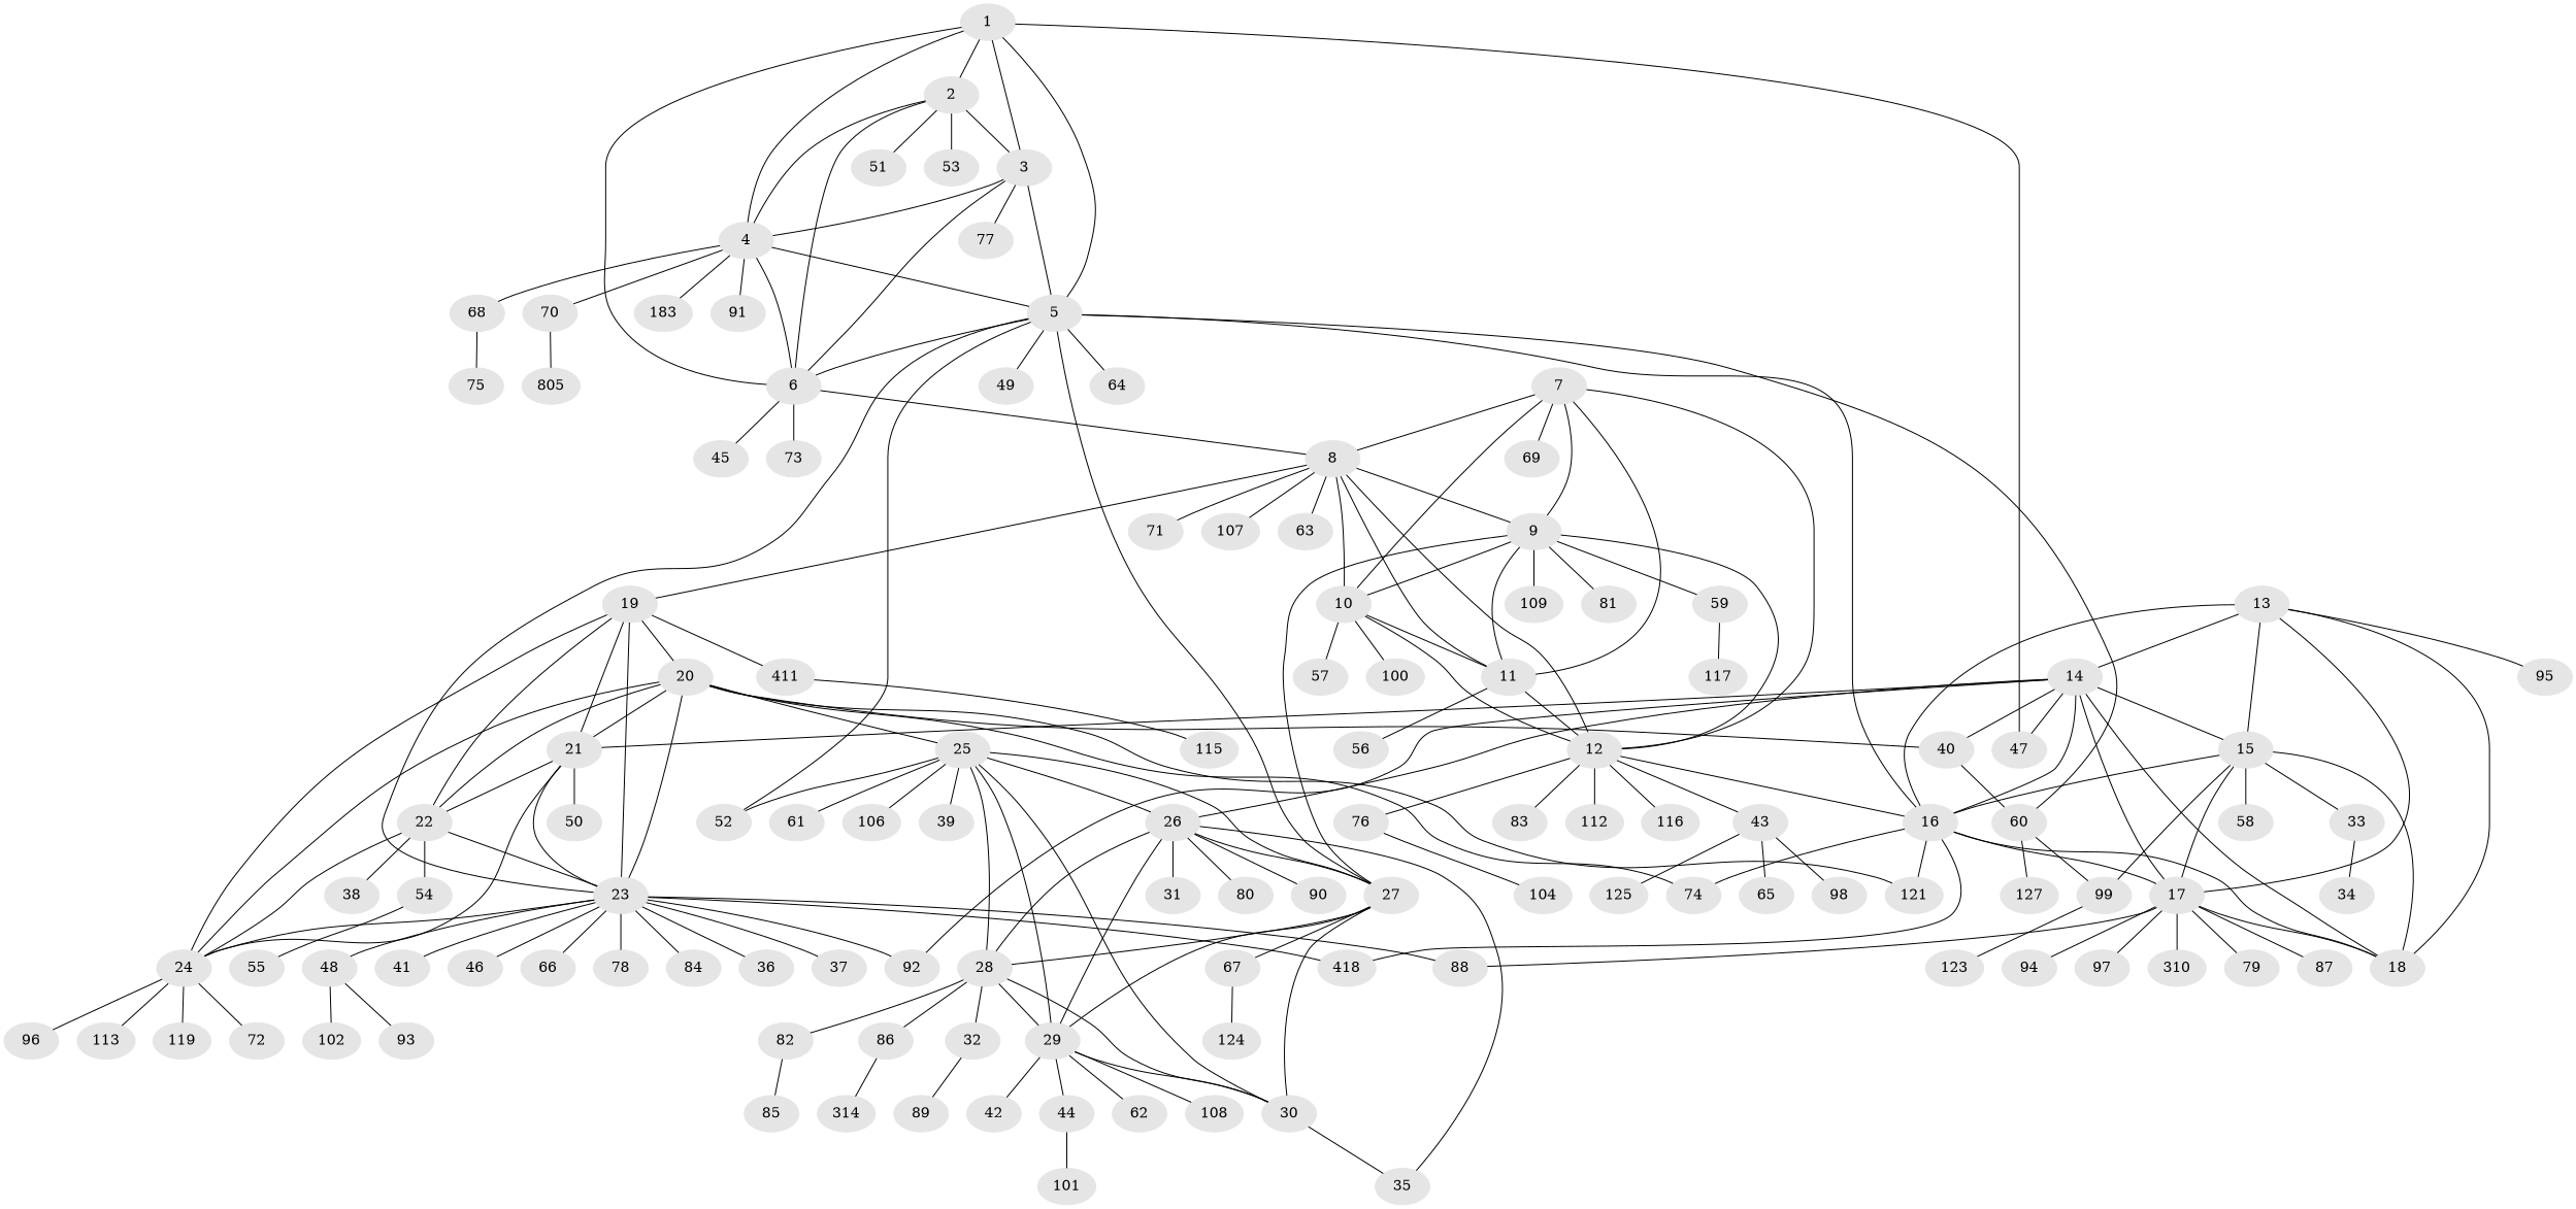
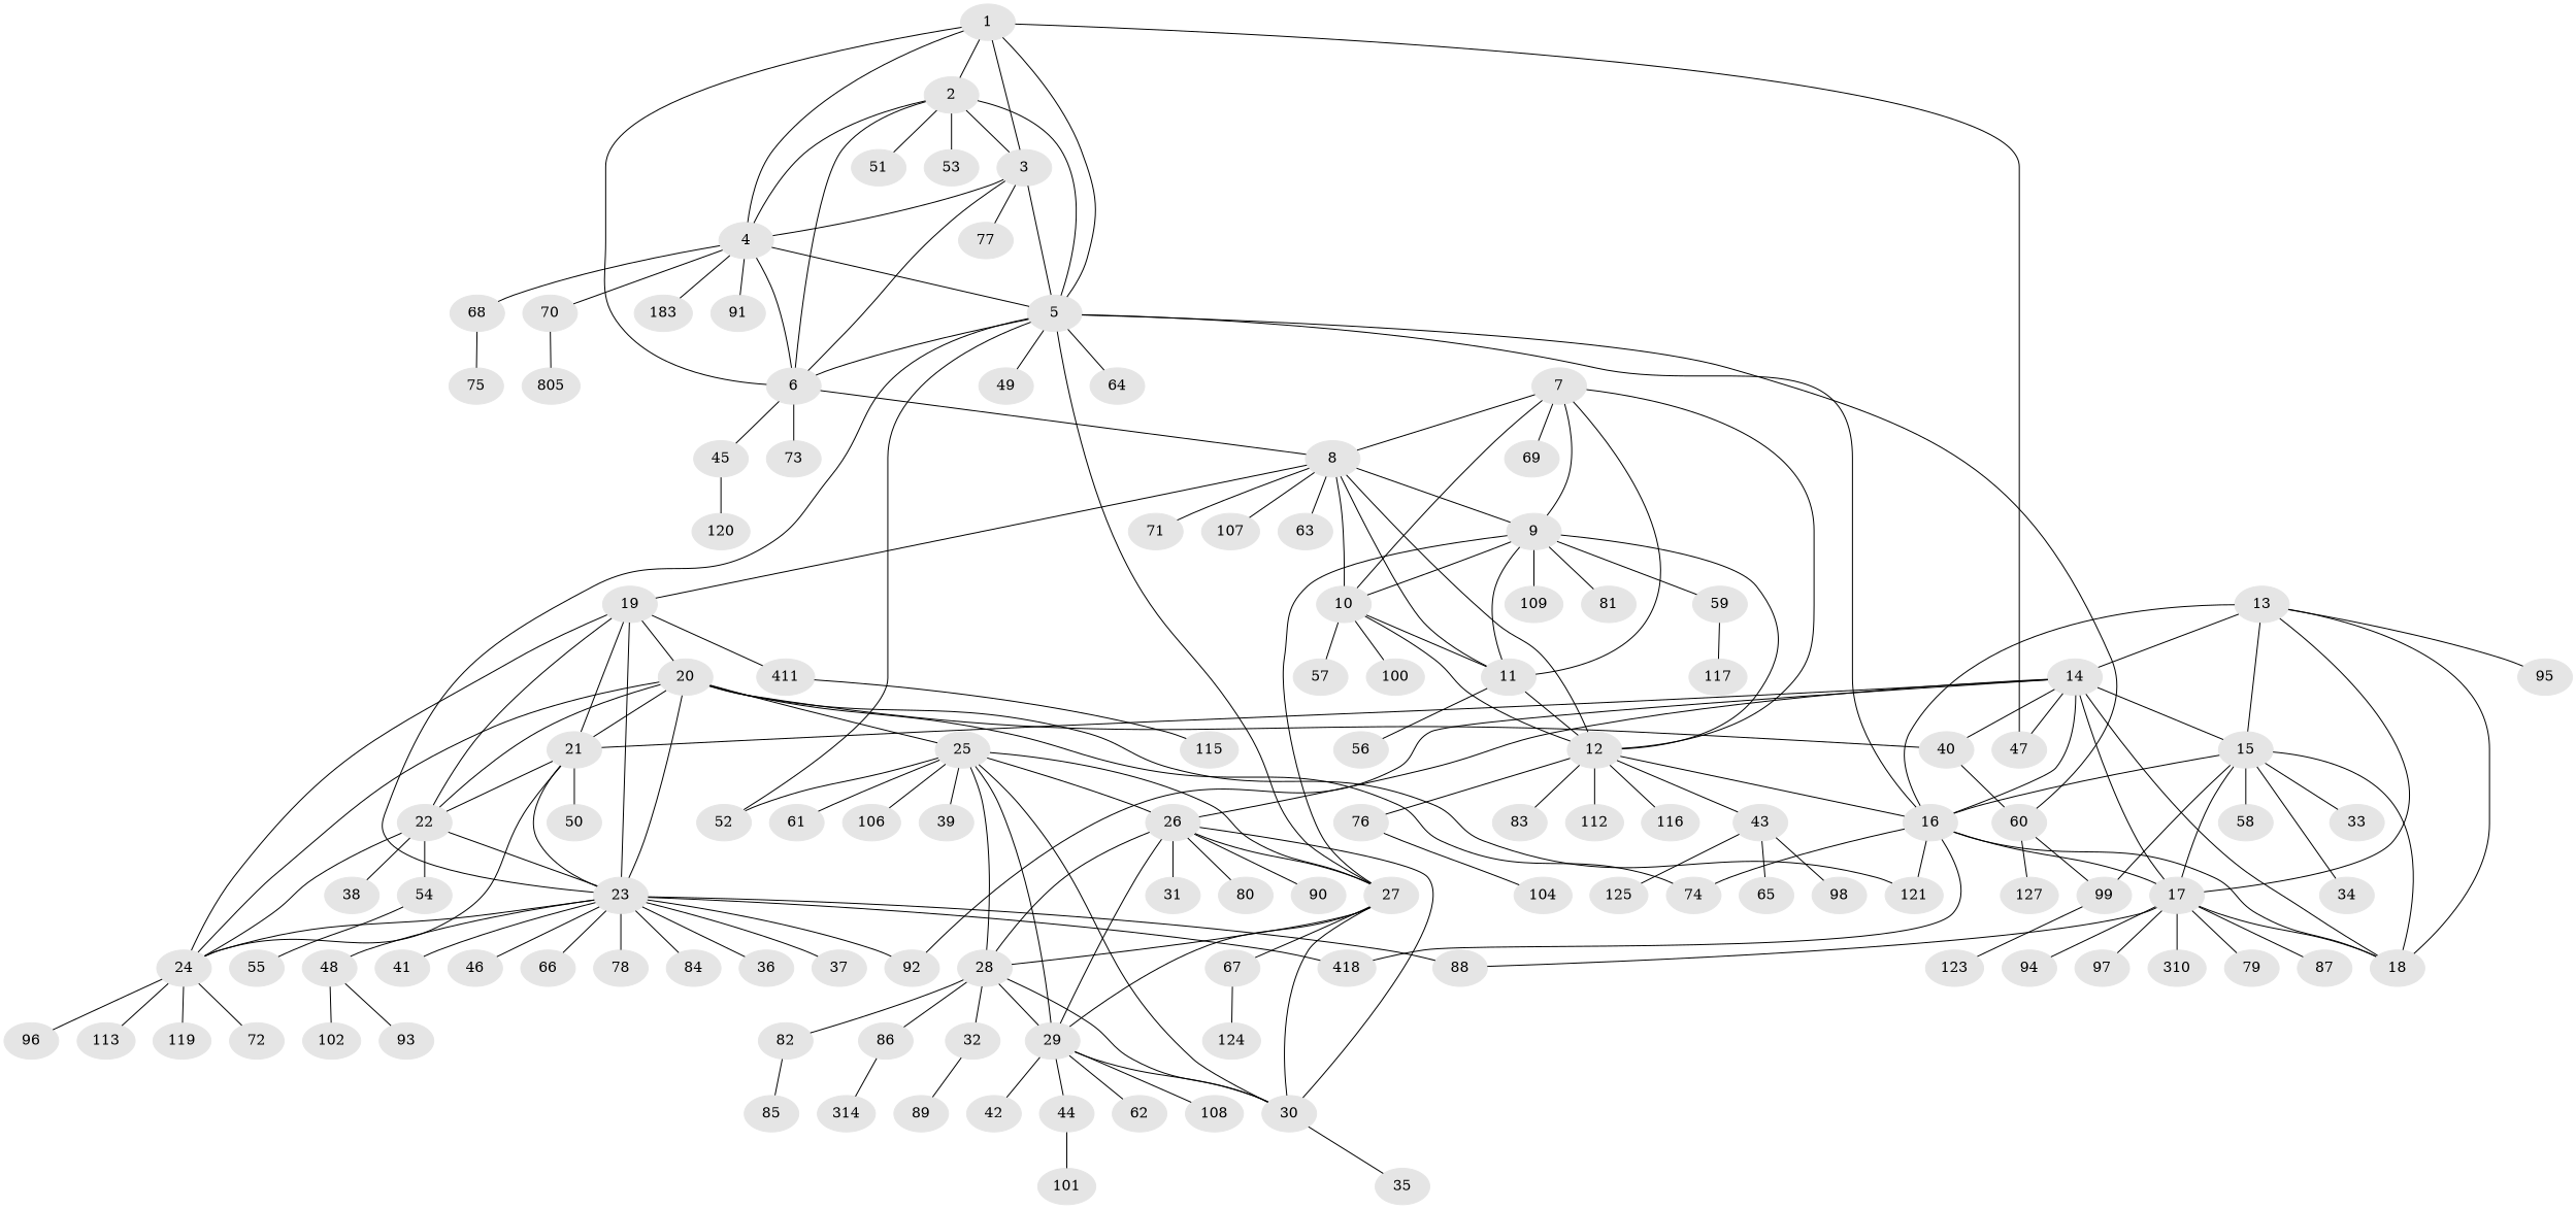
  graph {
    node [color=gray90 style=filled]
    1
    2
    3
    4
    5
    6
    47
    51
    53
    77
    68
    70
    91
    n14 [label=183]
    16
    23
    27
    49
    52
    60
    64
    8
    45
    73
    75
    n26 [label=805]
    17
    18
    74
    n30 [label=418]
    121
    92
    88
    24
    36
    37
    41
    46
    48
    66
    78
    84
    28
    29
    30
    67
    99
    n48 [label=127]
    9
    10
    11
    12
    63
    71
    107
    19
+   120
    7
    69
    59
    81
    109
    57
    100
    56
    43
    76
    83
    112
    116
    20
    21
    40
    22
    25
    117
    65
    98
    125
    104
    13
    14
    15
    95
    26
    33
    34
    58
    79
    87
    94
    97
    n93 [label=310]
    50
    31
    80
    90
    123
    n99 [label=411]
    38
    54
    72
    96
    113
    119
    115
    39
    61
    106
    55
    93
    102
    32
    82
    86
    42
    44
    62
    108
    35
    124
    89
    85
    n124 [label=314]
    101
    1 -- 2
    1 -- 3
    1 -- 4
    1 -- 5
    1 -- 6
    1 -- 47
    2 -- 3
    2 -- 4
+   2 -- 5
    2 -- 6
    2 -- 51
    2 -- 53
    3 -- 4
    3 -- 5
    3 -- 6
    3 -- 77
    4 -- 5
    4 -- 6
    4 -- 68
    4 -- 70
    4 -- 91
    4 -- n14
    5 -- 6
    5 -- 16
    5 -- 23
    5 -- 27
    5 -- 49
    5 -- 52
    5 -- 60
    5 -- 64
    6 -- 8
    6 -- 45
    6 -- 73
    68 -- 75
    70 -- n26
    16 -- 17
    16 -- 18
    16 -- 74
    16 -- n30
    16 -- 121
    23 -- n30
    23 -- 92
    23 -- 88
    23 -- 24
    23 -- 36
    23 -- 37
    23 -- 41
    23 -- 46
    23 -- 48
    23 -- 66
    23 -- 78
    23 -- 84
    27 -- 28
    27 -- 29
    27 -- 30
    27 -- 67
    60 -- 99
    60 -- n48
    8 -- 9
    8 -- 10
    8 -- 11
    8 -- 12
    8 -- 63
    8 -- 71
    8 -- 107
    8 -- 19
+   45 -- 120
    17 -- 18
    17 -- 88
    17 -- 79
    17 -- 87
    17 -- 94
    17 -- 97
    17 -- n93
    24 -- 72
    24 -- 96
    24 -- 113
    24 -- 119
    48 -- 93
    48 -- 102
    28 -- 29
    28 -- 30
    28 -- 32
    28 -- 82
    28 -- 86
    29 -- 30
    29 -- 42
    29 -- 44
    29 -- 62
    29 -- 108
    30 -- 35
    67 -- 124
    99 -- 123
    9 -- 27
    9 -- 10
    9 -- 11
    9 -- 12
    9 -- 59
    9 -- 81
    9 -- 109
    10 -- 11
    10 -- 12
    10 -- 57
    10 -- 100
    11 -- 12
    11 -- 56
    12 -- 16
    12 -- 43
    12 -- 76
    12 -- 83
    12 -- 112
    12 -- 116
    19 -- 23
    19 -- 24
    19 -- 20
    19 -- 21
    19 -- 22
    19 -- n99
    7 -- 8
    7 -- 9
    7 -- 10
    7 -- 11
    7 -- 12
    7 -- 69
    59 -- 117
    43 -- 65
    43 -- 98
    43 -- 125
    76 -- 104
    20 -- 23
    20 -- 74
    20 -- 121
    20 -- 24
    20 -- 21
    20 -- 40
    20 -- 22
    20 -- 25
    21 -- 23
    21 -- 24
    21 -- 22
    21 -- 50
    40 -- 60
    22 -- 23
    22 -- 24
    22 -- 38
    22 -- 54
    25 -- 27
    25 -- 52
    25 -- 28
    25 -- 29
    25 -- 30
    25 -- 26
    25 -- 39
    25 -- 61
    25 -- 106
    13 -- 16
    13 -- 17
    13 -- 18
    13 -- 14
    13 -- 15
    13 -- 95
    14 -- 47
    14 -- 16
    14 -- 17
    14 -- 18
    14 -- 92
    14 -- 21
    14 -- 40
    14 -- 15
    14 -- 26
    15 -- 16
    15 -- 17
    15 -- 18
    15 -- 99
    15 -- 33
-   33 -- 34
+   15 -- 34
    15 -- 58
    26 -- 27
    26 -- 28
    26 -- 29
-   26 -- 35
+   26 -- 30
    26 -- 31
    26 -- 80
    26 -- 90
    n99 -- 115
    54 -- 55
    32 -- 89
    82 -- 85
    86 -- n124
    44 -- 101
  }
